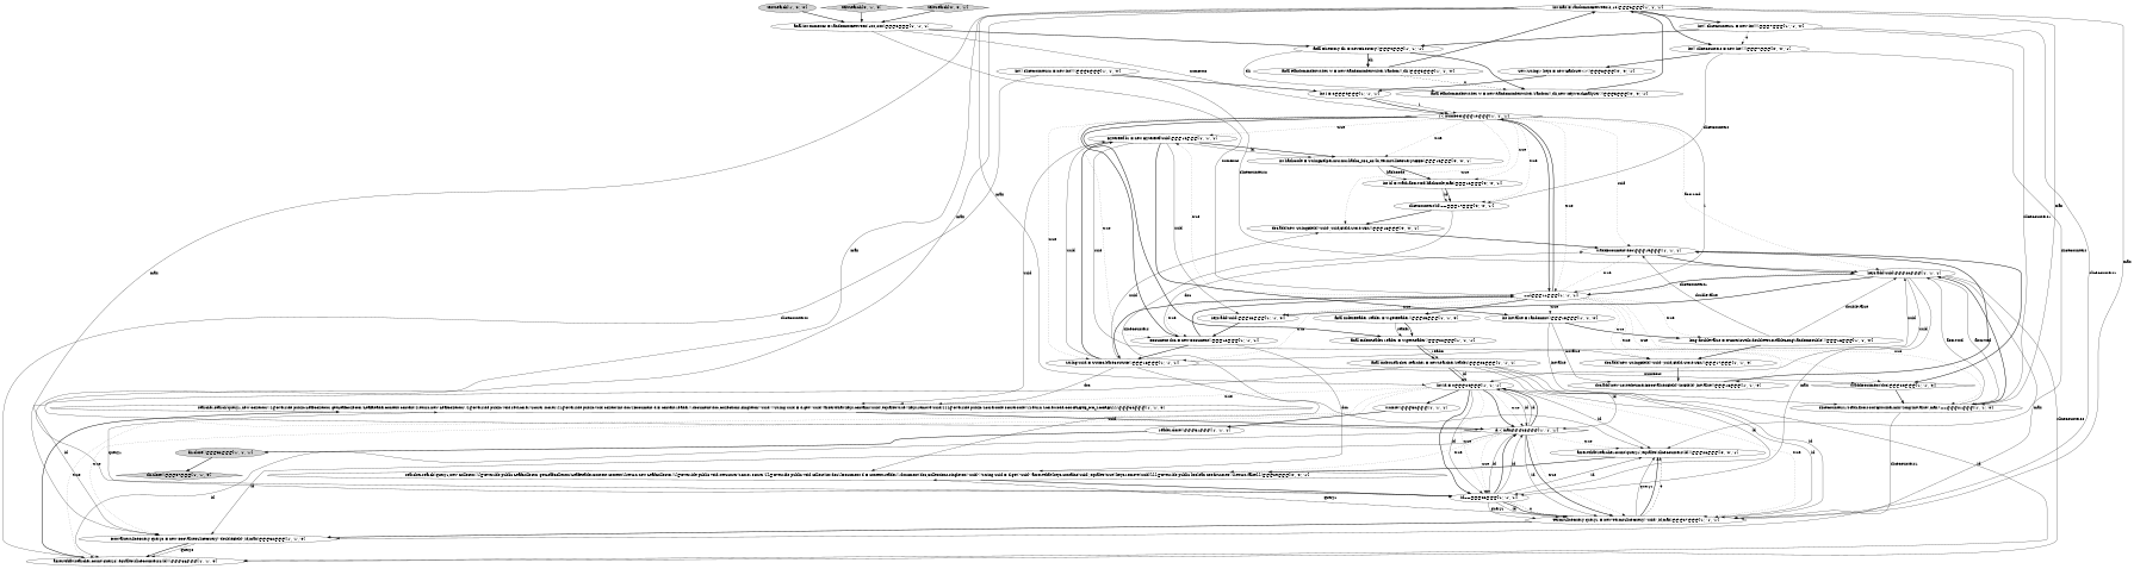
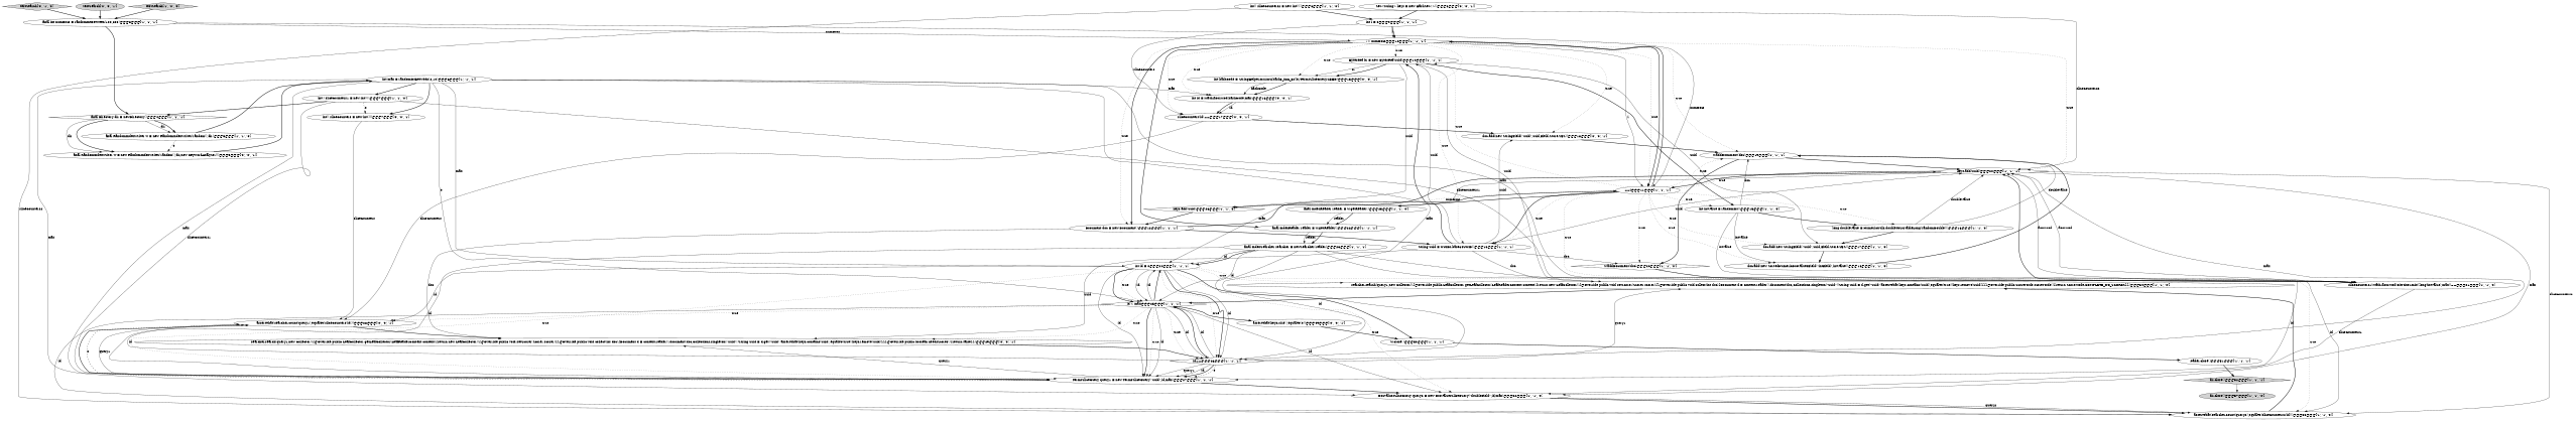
  digraph {
    node [fillcolor=white shape=ellipse style=filled]
    edge [style=solid]
    n1 [label="i < numDocs@@@10@@@['1', '1', '1']" shape=diamond]
    n2 [label="BytesRef br = new BytesRef(uuid)@@@14@@@['1', '1', '1']"]
    n3 [label="sliceCounters(id(++@@@17@@@['0', '0', '1']"]
    n4 [label="int hashCode = StringHelper.murmurhash3_x86_32(br,TermsSliceQuery.SEED)@@@15@@@['0', '0', '1']"]
-   n5 [label="keys.add(uuid)@@@20@@@['1', '1', '1']"]
+   n5 [label="keys.add(uuid)@@@20@@@['1', '1', '1']" shape=diamond]
    n6 [label="w.addDocument(doc)@@@19@@@['1', '1', '1']"]
    n7 [label="String uuid = UUIDs.base64UUID()@@@13@@@['1', '1', '1']"]
    n8 [label="++i@@@11@@@['1', '1', '1']"]
    n9 [label="final IndexReader reader = w.getReader()@@@22@@@['1', '1', '1']"]
    n10 [label="Document doc = new Document()@@@12@@@['1', '1', '1']"]
    n11 [label="doc.add(new StringField(\"uuid\",uuid,Field.Store.YES))@@@18@@@['0', '0', '1']"]
    n12 [label="int id = Math.floorMod(hashCode,max)@@@16@@@['0', '0', '1']"]
    n13 [label="int intValue = randomInt()@@@15@@@['1', '1', '0']"]
    n14 [label="doc.add(new StringField(\"uuid\",uuid,Field.Store.YES))@@@17@@@['1', '1', '0']"]
    n15 [label="searcher.search(query1,new Collector(){@Override public LeafCollector getLeafCollector(LeafReaderContext context){return new LeafCollector(){@Override public void setScorer(Scorer scorer){}@Override public void collect(int doc){Document d = context.reader().document(doc,Collections.singleton(\"uuid\"))String uuid = d.get(\"uuid\")assertThat(keys.contains(uuid),equalTo(true))keys.remove(uuid)}}}@Override public ScoreMode scoreMode(){return ScoreMode.COMPLETE_NO_SCORES}})@@@34@@@['1', '1', '0']"]
-   n16 [label="keys.add(uuid)@@@23@@@['1', '1', '0']"]
+   n16 [label="keys.add(uuid)@@@23@@@['1', '1', '0']" shape=diamond]
    n17 [label="assertThat(searcher.count(query1),equalTo(sliceCounters(id())@@@28@@@['0', '0', '1']"]
    n18 [label="sliceCounters1(Math.floorMod(BitMixer.mix((long)intValue),max)(++@@@21@@@['1', '1', '0']"]
    n19 [label="int id = 0@@@24@@@['1', '1', '1']"]
-   n20 [label="id++@@@26@@@['1', '1', '1']"]
+   n20 [label="id++@@@26@@@['1', '1', '1']" shape=diamond]
    n21 [label="assertThat(searcher.count(query2),equalTo(sliceCounters2(id())@@@33@@@['1', '1', '0']"]
    n22 [label="DocValuesSliceQuery query2 = new DocValuesSliceQuery(\"doubleField\",id,max)@@@32@@@['1', '1', '0']"]
    n23 [label="w.addDocument(doc)@@@20@@@['1', '1', '0']" shape=diamond]
    n24 [label="searcher.search(query1,new Collector(){@Override public LeafCollector getLeafCollector(LeafReaderContext context){return new LeafCollector(){@Override public void setScorer(Scorer scorer){}@Override public void collect(int doc){Document d = context.reader().document(doc,Collections.singleton(\"uuid\"))String uuid = d.get(\"uuid\")assertThat(keys.contains(uuid),equalTo(true))keys.remove(uuid)}}}@Override public boolean needsScores(){return false}})@@@29@@@['0', '0', '1']"]
    n25 [label="doc.add(new SortedNumericDocValuesField(\"intField\",intValue))@@@18@@@['1', '1', '0']"]
    n26 [label="long doubleValue = NumericUtils.doubleToSortableLong(randomDouble())@@@16@@@['1', '1', '0']"]
    n27 [label="final IndexReader reader = w.getReader()@@@25@@@['1', '1', '0']"]
    n28 [label="final IndexSearcher searcher = newSearcher(reader)@@@23@@@['1', '1', '1']"]
    n29 [label="int(( sliceCounters = new int((((@@@7@@@['0', '0', '1']"]
    n30 [label="Set<String> keys = new HashSet<>()@@@8@@@['0', '0', '1']"]
    n31 [label="int i = 0@@@9@@@['1', '1', '1']"]
    n32 [label="TermsSliceQuery query1 = new TermsSliceQuery(\"uuid\",id,max)@@@27@@@['1', '1', '1']"]
    n33 [label="id < max@@@25@@@['1', '1', '1']" shape=diamond]
-   n34 [fillcolor=lightgray label="testSearch['1', '0', '0']"]
+   n34 [fillcolor=lightgray label="testSearch['1', '0', '0']" shape=diamond]
    n35 [label="final int numDocs = randomIntBetween(100,200)@@@3@@@['1', '1', '1']"]
-   n36 [label="final Directory dir = newDirectory()@@@4@@@['1', '1', '1']"]
+   n36 [label="final Directory dir = newDirectory()@@@4@@@['1', '1', '1']" shape=diamond]
    n37 [label="w.close()@@@50@@@['1', '1', '1']"]
-   n38 [label="int max = randomIntBetween(2,10)@@@6@@@['1', '1', '1']" shape=diamond]
+   n38 [label="int max = randomIntBetween(2,10)@@@6@@@['1', '1', '1']"]
    n39 [label="int(( sliceCounters1 = new int((((@@@7@@@['1', '1', '0']"]
+   n40 [label="assertThat(keys.size(),equalTo(0))@@@49@@@['0', '0', '1']"]
    n41 [label="int(( sliceCounters2 = new int((((@@@8@@@['1', '1', '0']"]
    n42 [label="reader.close()@@@51@@@['1', '1', '1']"]
-   n43 [fillcolor=lightgray label="dir.close()@@@52@@@['1', '1', '1']"]
+   n43 [fillcolor=lightgray label="dir.close()@@@52@@@['1', '1', '1']" shape=diamond]
    n44 [fillcolor=lightgray label="testSearch['0', '1', '0']" shape=diamond]
    n45 [label="final RandomIndexWriter w = new RandomIndexWriter(random(),dir,new KeywordAnalyzer())@@@5@@@['0', '0', '1']"]
    n46 [label="final RandomIndexWriter w = new RandomIndexWriter(random(),dir)@@@5@@@['1', '1', '0']"]
-   n47 [fillcolor=lightgray label="testSearch['0', '0', '1']" shape=diamond]
-   n48 [fillcolor=lightgray label="dir.close()@@@57@@@['1', '1', '0']" shape=diamond]
+   n47 [fillcolor=lightgray label="testSearch['0', '0', '1']"]
+   n48 [fillcolor=lightgray label="dir.close()@@@57@@@['1', '1', '0']"]
    n1 -> n2 [label=true style=dotted]
    n1 -> n3 [label=true style=dotted]
    n1 -> n4 [label=true style=dotted]
-   n1 -> n5 [label=floorMod style=dotted]
-   n1 -> n6 [label=uuid style=dotted]
+   n1 -> n5 [label=true style=dotted]
+   n1 -> n6 [label=true style=dotted]
    n1 -> n7 [label=true style=dotted]
    n1 -> n8 [label=i]
    n1 -> n8 [label=true style=dotted]
    n1 -> n8 [style=bold]
    n1 -> n9 [style=bold]
    n1 -> n10 [style=bold]
    n1 -> n10 [label=true style=dotted]
    n1 -> n11 [label=true style=dotted]
    n1 -> n12 [label=true style=dotted]
    n2 -> n4 [style=bold]
    n2 -> n4 [label=br]
    n2 -> n13 [style=bold]
    n2 -> n14 [label=uuid]
    n2 -> n15 [label=uuid]
    n2 -> n16 [label=uuid]
    n3 -> n11 [style=bold]
    n3 -> n17 [label=sliceCounters]
    n4 -> n12 [style=bold]
    n4 -> n12 [label=hashCode]
    n5 -> n8 [style=bold]
    n5 -> n16 [style=bold]
    n5 -> n18 [label=floorMod]
-   n5 -> n19 [label=uuid]
-   n5 -> n20 [label=max]
+   n5 -> n19 [label=max]
+   n20 -> n5 [label=max]
    n5 -> n21 [label=sliceCounters2]
    n5 -> n22 [label=max]
    n6 -> n5 [style=bold]
    n6 -> n23 [style=bold]
    n7 -> n2 [style=bold]
    n7 -> n2 [label=uuid]
    n7 -> n5 [label=uuid]
    n7 -> n11 [label=uuid]
    n7 -> n15 [label=doc]
-   n7 -> n23 [label=numDocs]
+   n7 -> n23 [label=doc]
    n7 -> n24 [label=uuid]
    n8 -> n1 [style=bold]
    n8 -> n2 [label=true style=dotted]
-   n8 -> n5 [label=sliceCounters1 style=dotted]
+   n8 -> n5 [label=true style=dotted]
    n8 -> n6 [label=true style=dotted]
    n8 -> n7 [style=bold]
    n8 -> n7 [label=true style=dotted]
-   n8 -> n10 [label=true style=dotted]
    n8 -> n13 [label=true style=dotted]
    n8 -> n14 [label=true style=dotted]
-   n8 -> n16 [label=true style=dotted]
+   n8 -> n16 [label=numDocs style=dotted]
    n8 -> n18 [label=true style=dotted]
    n8 -> n23 [label=true style=dotted]
    n8 -> n25 [label=true style=dotted]
    n8 -> n26 [label=true style=dotted]
    n8 -> n27 [style=bold]
    n9 -> n28 [style=bold]
    n9 -> n28 [label=reader]
-   n10 -> n6 [label=doc]
+   n13 -> n6 [label=doc]
    n10 -> n7 [style=bold]
    n10 -> n8 [style=bold]
    n10 -> n24 [label=doc]
    n11 -> n6 [style=bold]
    n12 -> n3 [label=id]
    n12 -> n3 [style=bold]
    n13 -> n18 [label=intValue]
    n13 -> n25 [label=intValue]
    n13 -> n26 [style=bold]
    n14 -> n25 [style=bold]
    n15 -> n33 [style=bold]
    n16 -> n10 [style=bold]
    n17 -> n24 [style=bold]
    n18 -> n5 [style=bold]
    n18 -> n5 [label=floorMod]
    n18 -> n32 [label=sliceCounters1]
    n19 -> n15 [label=true style=dotted]
    n19 -> n17 [label=id]
    n19 -> n20 [label=true style=dotted]
    n19 -> n20 [style=bold]
    n19 -> n20 [label=id]
    n19 -> n21 [label=true style=dotted]
    n19 -> n22 [label=true style=dotted]
    n19 -> n32 [label=true style=dotted]
    n19 -> n32 [label=id]
    n19 -> n33 [style=bold]
    n19 -> n33 [label=true style=dotted]
    n19 -> n33 [label=id]
    n19 -> n37 [style=bold]
    n20 -> n15 [label=query1]
    n20 -> n17 [label=id]
    n20 -> n32 [label=query1]
    n20 -> n32 [label=id]
    n20 -> n32 [style=bold]
    n20 -> n32 [label=0 style=dashed]
    n20 -> n33 [style=bold]
    n20 -> n33 [label=id]
    n21 -> n15 [style=bold]
    n22 -> n21 [style=bold]
    n22 -> n21 [label=query2]
    n23 -> n18 [style=bold]
    n24 -> n20 [style=bold]
    n25 -> n6 [style=bold]
    n26 -> n5 [label=doubleValue]
    n26 -> n6 [label=doubleValue]
    n26 -> n14 [style=bold]
    n27 -> n9 [label=reader]
    n27 -> n9 [style=bold]
    n28 -> n19 [style=bold]
    n28 -> n19 [label=id]
    n28 -> n20 [label=id]
    n28 -> n21 [label=id]
    n28 -> n22 [label=id]
    n28 -> n32 [label=id]
    n28 -> n33 [label=id]
-   n29 -> n3 [label=sliceCounters]
+   n31 -> n3 [label=sliceCounters]
    n29 -> n17 [label=sliceCounters]
-   n29 -> n30 [style=bold]
    n30 -> n31 [style=bold]
    n31 -> n1 [label=i]
    n31 -> n1 [style=bold]
    n32 -> n17 [style=bold]
    n32 -> n17 [label=0 style=dashed]
    n32 -> n17 [label=query1]
    n32 -> n22 [style=bold]
    n32 -> n24 [label=query1]
    n33 -> n17 [label=true style=dotted]
    n33 -> n19 [label=id]
    n33 -> n19 [style=bold]
    n33 -> n20 [label=true style=dotted]
    n33 -> n20 [label=id]
    n33 -> n21 [label=id]
    n33 -> n22 [label=id]
    n33 -> n24 [label=true style=dotted]
    n33 -> n32 [style=bold]
    n33 -> n32 [label=true style=dotted]
    n33 -> n32 [label=id]
+   n33 -> n40 [style=bold]
    n34 -> n35 [style=bold]
    n35 -> n1 [label=numDocs]
    n35 -> n8 [label=numDocs]
    n35 -> n36 [style=bold]
    n36 -> n45 [label=dir]
    n36 -> n45 [style=bold]
    n36 -> n46 [label=dir]
    n36 -> n46 [style=bold]
    n37 -> n42 [style=bold]
+   n38 -> n12 [label=max]
    n38 -> n18 [label=max]
    n38 -> n19 [label=max]
    n38 -> n20 [label=max]
    n38 -> n22 [label=max]
    n38 -> n29 [style=bold]
    n38 -> n32 [label=max]
-   n38 -> n33 [label=max]
+   n38 -> n33 [label=0]
    n38 -> n39 [style=bold]
    n39 -> n18 [label=sliceCounters1]
    n39 -> n29 [label=0 style=dashed]
    n39 -> n32 [label=sliceCounters1]
    n39 -> n36 [style=bold]
+   n40 -> n37 [style=bold]
    n41 -> n5 [label=sliceCounters2]
    n41 -> n21 [label=sliceCounters2]
    n41 -> n31 [style=bold]
    n42 -> n43 [style=bold]
-   n43 -> n48 [style=bold]
+   n43 -> n48
    n44 -> n35 [style=bold]
    n45 -> n38 [style=bold]
    n46 -> n38 [style=bold]
    n46 -> n45 [label=0 style=dashed]
    n47 -> n35 [style=bold]
  }
